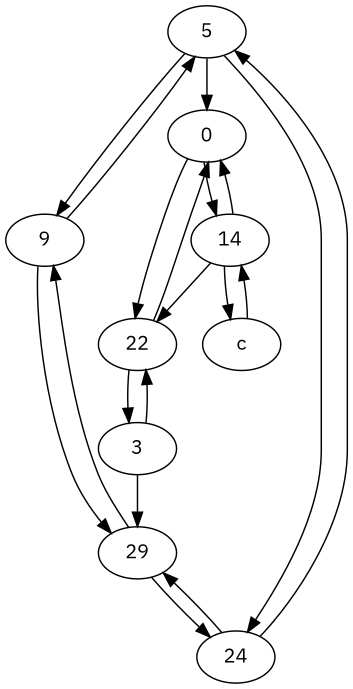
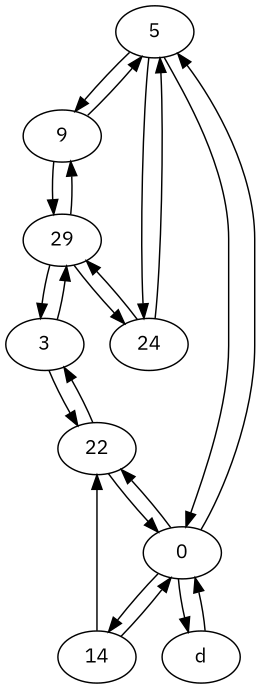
  digraph {
    fontname="IBM Plex Sans"
    node [fontname="IBM Plex Sans"]
    edge [fontname="IBM Plex Sans"]
    n1 [label=5]
    9
    n3 [label=29]
    24
    n5 [label=0]
    n6 [label=3]
    22
-   c
    14
+   d
    n1 -> 9
    n1 -> 24
    n1 -> n5
    9 -> n1
    9 -> n3
    n3 -> 9
    n3 -> 24
+   n3 -> n6
    24 -> n1
    24 -> n3
+   n5 -> n1
    n5 -> 22
    n5 -> 14
+   n5 -> d
    n6 -> n3
    n6 -> 22
    22 -> n5
    22 -> n6
-   c -> 14
    14 -> n5
    14 -> 22
-   14 -> c
+   d -> n5
  }
